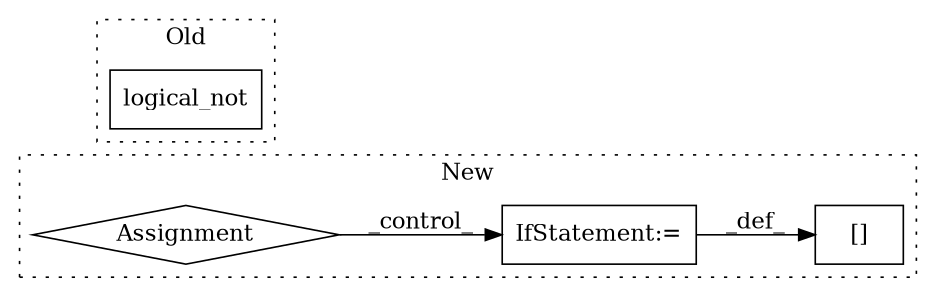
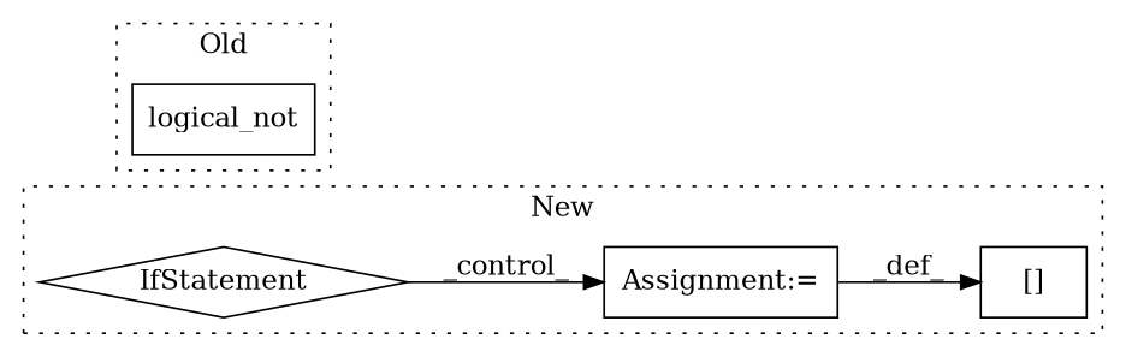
  digraph {
    rankdir=LR
    node [shape=box]
    n1 [a=2 l="21,2" label="[]" s="36733,36782"]
-   n2 [a=7 l=1 label="IfStatement:=" s=36784]
-   n3 [a=25 l="4,2" label=Assignment s="36307,36327" shape=diamond]
+   n2 [a=7 l=1 label="Assignment:=" s=36784]
+   n3 [a=25 l="4,2" label=IfStatement s="36307,36327" shape=diamond]
    n4 [a=32 l="12,1" label=logical_not s="35095,35122"]
    subgraph cluster_1 {
      label=New
      style=dotted
      n1
      n2
      n3
    }
    subgraph cluster_2 {
      label=Old
      style=dotted
      n4
    }
    n2 -> n1 [label=_def_]
    n3 -> n2 [label=_control_]
  }
